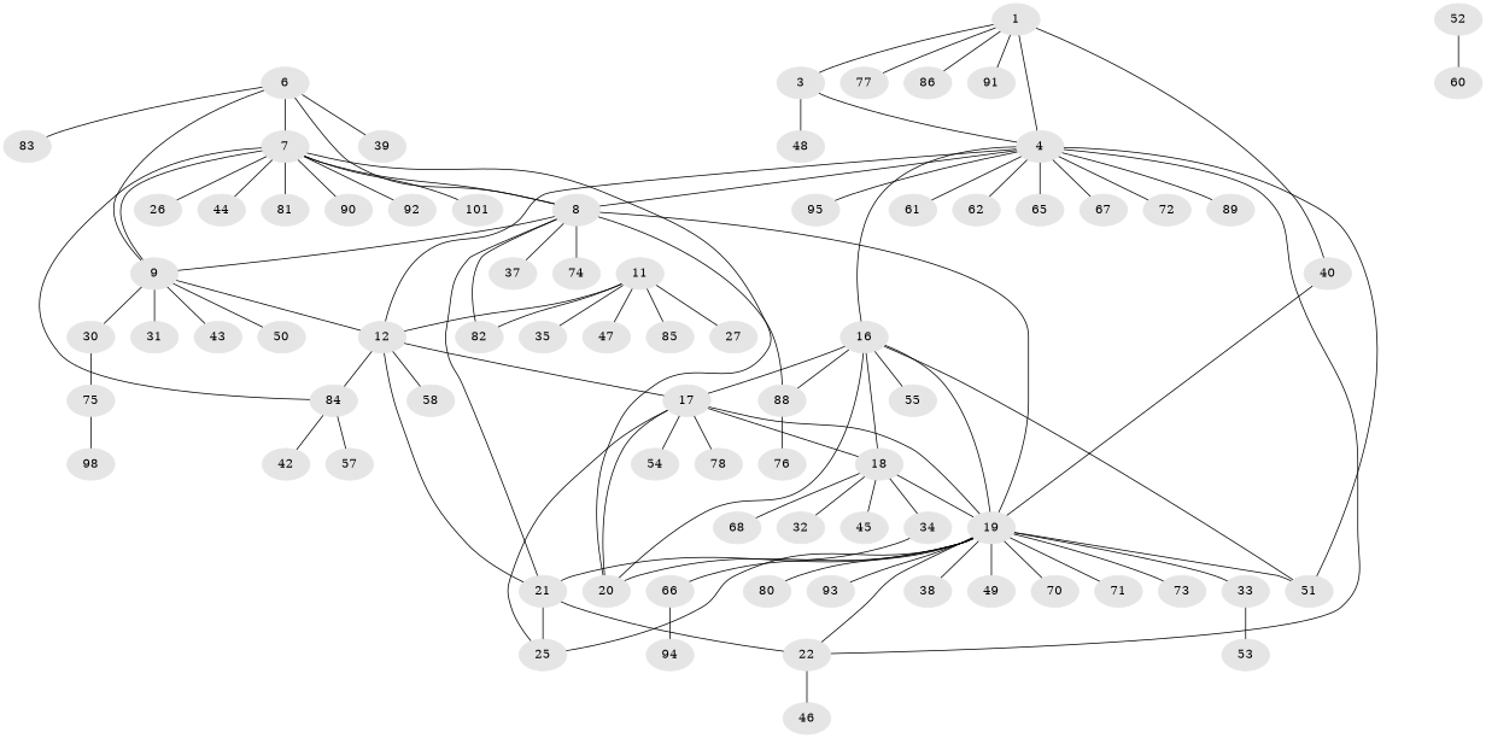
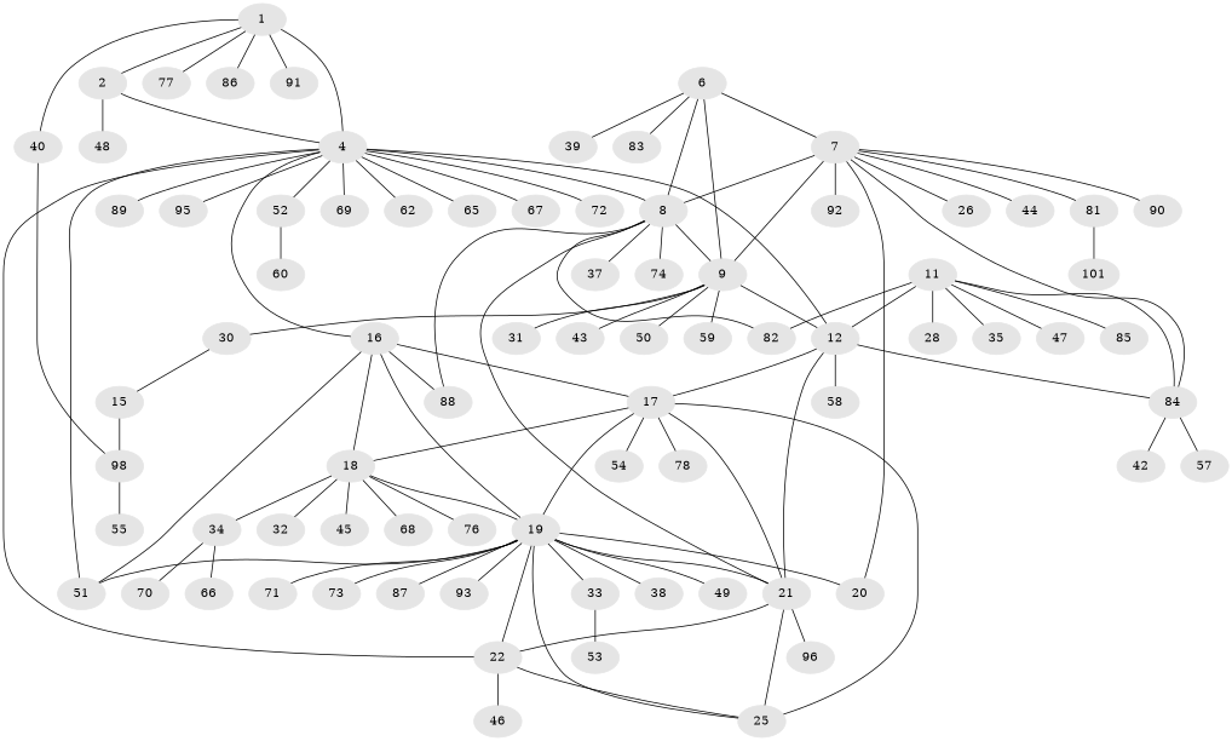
  graph {
    node [color=gray90 style=filled]
    1 [super="+2"]
-   3
+   3 [label=2]
    4 [super="+5"]
    40
    77
    86
    91
    48
    8 [super="+36"]
    12 [super="+15"]
    16 [super="+41"]
    22 [super="+63"]
    51
    52 [super="+56"]
-   61
+   61 [label=69]
    62
    65
    67
    72
    89
    95
    98
    9 [super="+29"]
    19 [super="+24"]
    21 [super="+23"]
    37
    74
    82 [super="+97"]
    88
    n30 [label=84 super="+99"]
    17 [super="+28"]
    58
    20
    18 [super="+100"]
    55
    25
    46
    60
    6 [super="+79"]
    7 [super="+10"]
    39
    83
    26
    44
    81
    90
    92
    101
    30 [super="+80"]
    31
    43
    50
+   59
    42
    57
    33
    38
    49
    70
    71
    73
-   87 [label=80]
+   87
    93
-   75 [super="+84"]
+   96
+   75 [super="+84" label=15]
    11 [super="+13"]
-   27
+   27 [label=28]
    35
    47
    85
    54
    78
    32
    34
    45
    68
    76
    66 [super="+69"]
    53
-   94
    1 -- 3 [weight=2]
    1 -- 4 [weight=4]
    1 -- 40
    1 -- 77
    1 -- 86
    1 -- 91
    3 -- 4 [weight=2]
    3 -- 48
    4 -- 8
    4 -- 12
    4 -- 16
    4 -- 22
    4 -- 51
+   4 -- 52
    4 -- 61
    4 -- 62
    4 -- 65
    4 -- 67
    4 -- 72
    4 -- 89
    4 -- 95
-   40 -- 19
+   40 -- 98
    8 -- 9
-   8 -- 19
    8 -- 21
    8 -- 37
    8 -- 74
    8 -- 82
    8 -- 88
    12 -- 21
    12 -- n30 [weight=2]
    12 -- 17
    12 -- 58
    16 -- 51
    16 -- 19
    16 -- 88
    16 -- 17
-   16 -- 20
    16 -- 18
-   16 -- 55
+   98 -- 55
+   22 -- 25
    22 -- 46
    52 -- 60
    9 -- 12
    9 -- 30
    9 -- 31
    9 -- 43
    9 -- 50
+   9 -- 59
    19 -- 22
    19 -- 51
    19 -- 21 [weight=2]
    19 -- 20
    19 -- 25
    19 -- 33
    19 -- 38
    19 -- 49
-   19 -- 70
+   34 -- 70
    19 -- 71
    19 -- 73
    19 -- 87
    19 -- 93
    21 -- 22 [weight=2]
    21 -- 25 [weight=2]
+   21 -- 96
    n30 -- 42
    n30 -- 57
    17 -- 19
-   17 -- 20
+   17 -- 21
    17 -- 18
    17 -- 25
    17 -- 54
    17 -- 78
    18 -- 19
    18 -- 32
    18 -- 34
    18 -- 45
    18 -- 68
-   88 -- 76
+   18 -- 76
    6 -- 8
    6 -- 9
    6 -- 7 [weight=2]
    6 -- 39
    6 -- 83
    7 -- 8 [weight=2]
    7 -- 9 [weight=2]
    7 -- n30
    7 -- 20
    7 -- 26
    7 -- 44
    7 -- 81
    7 -- 90
    7 -- 92
-   7 -- 101
+   81 -- 101
    30 -- 75
    33 -- 53
    75 -- 98
    11 -- 12 [weight=4]
    11 -- 82
+   11 -- n30 [weight=2]
    11 -- 27
    11 -- 35
    11 -- 47
    11 -- 85
    34 -- 66
-   66 -- 94
  }
